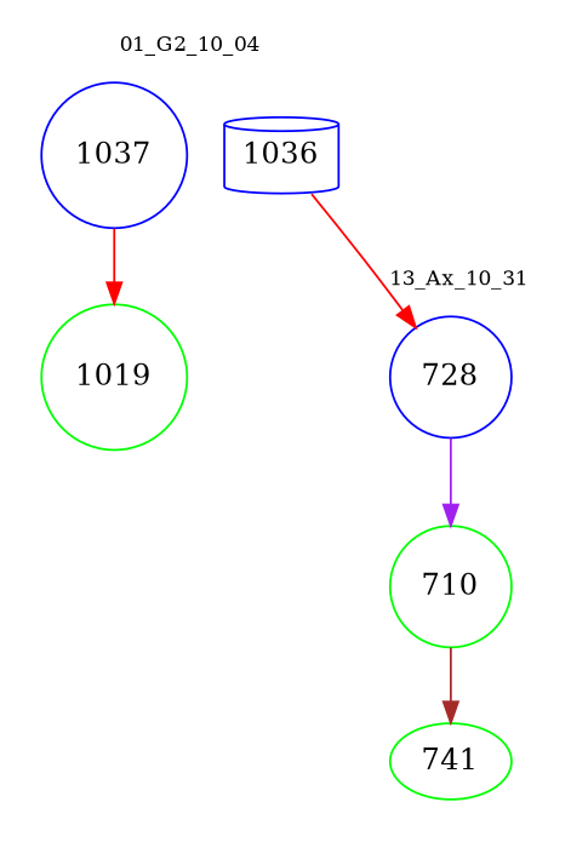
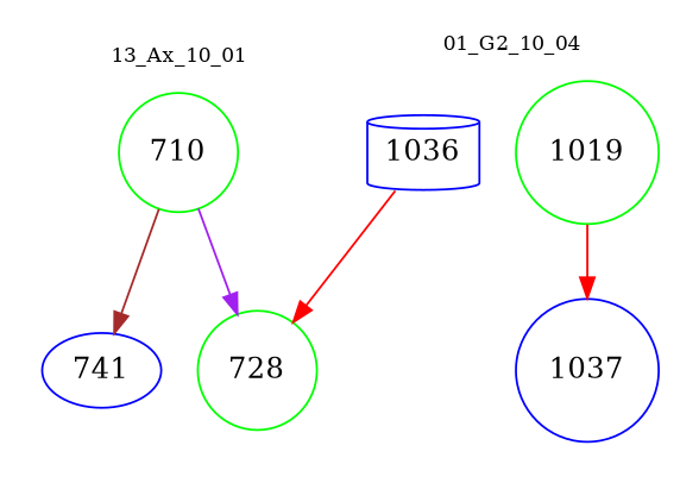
  digraph {
    node [color=blue shape=circle]
    edge [color=red]
-   n1 [label=728]
+   n1 [color=green label=728]
    n2 [color=green label=710]
-   n3 [color=green label=741 shape=ellipse]
+   n3 [label=741 shape=ellipse]
    n4 [label=1036 shape=cylinder]
    n5 [color=green label=1019]
    n6 [label=1037]
    subgraph cluster_1 {
      color=white
      fontsize=10
-     label="13_Ax_10_31"
+     label="13_Ax_10_01"
      n1
      n2
      n3
    }
    subgraph cluster_2 {
      color=white
      fontsize=10
      label="01_G2_10_04"
      n4
      n5
      n6
    }
-   n1 -> n2 [color=purple]
+   n2 -> n1 [color=purple]
    n2 -> n3 [color=brown]
    n4 -> n1
-   n6 -> n5
+   n5 -> n6
  }
